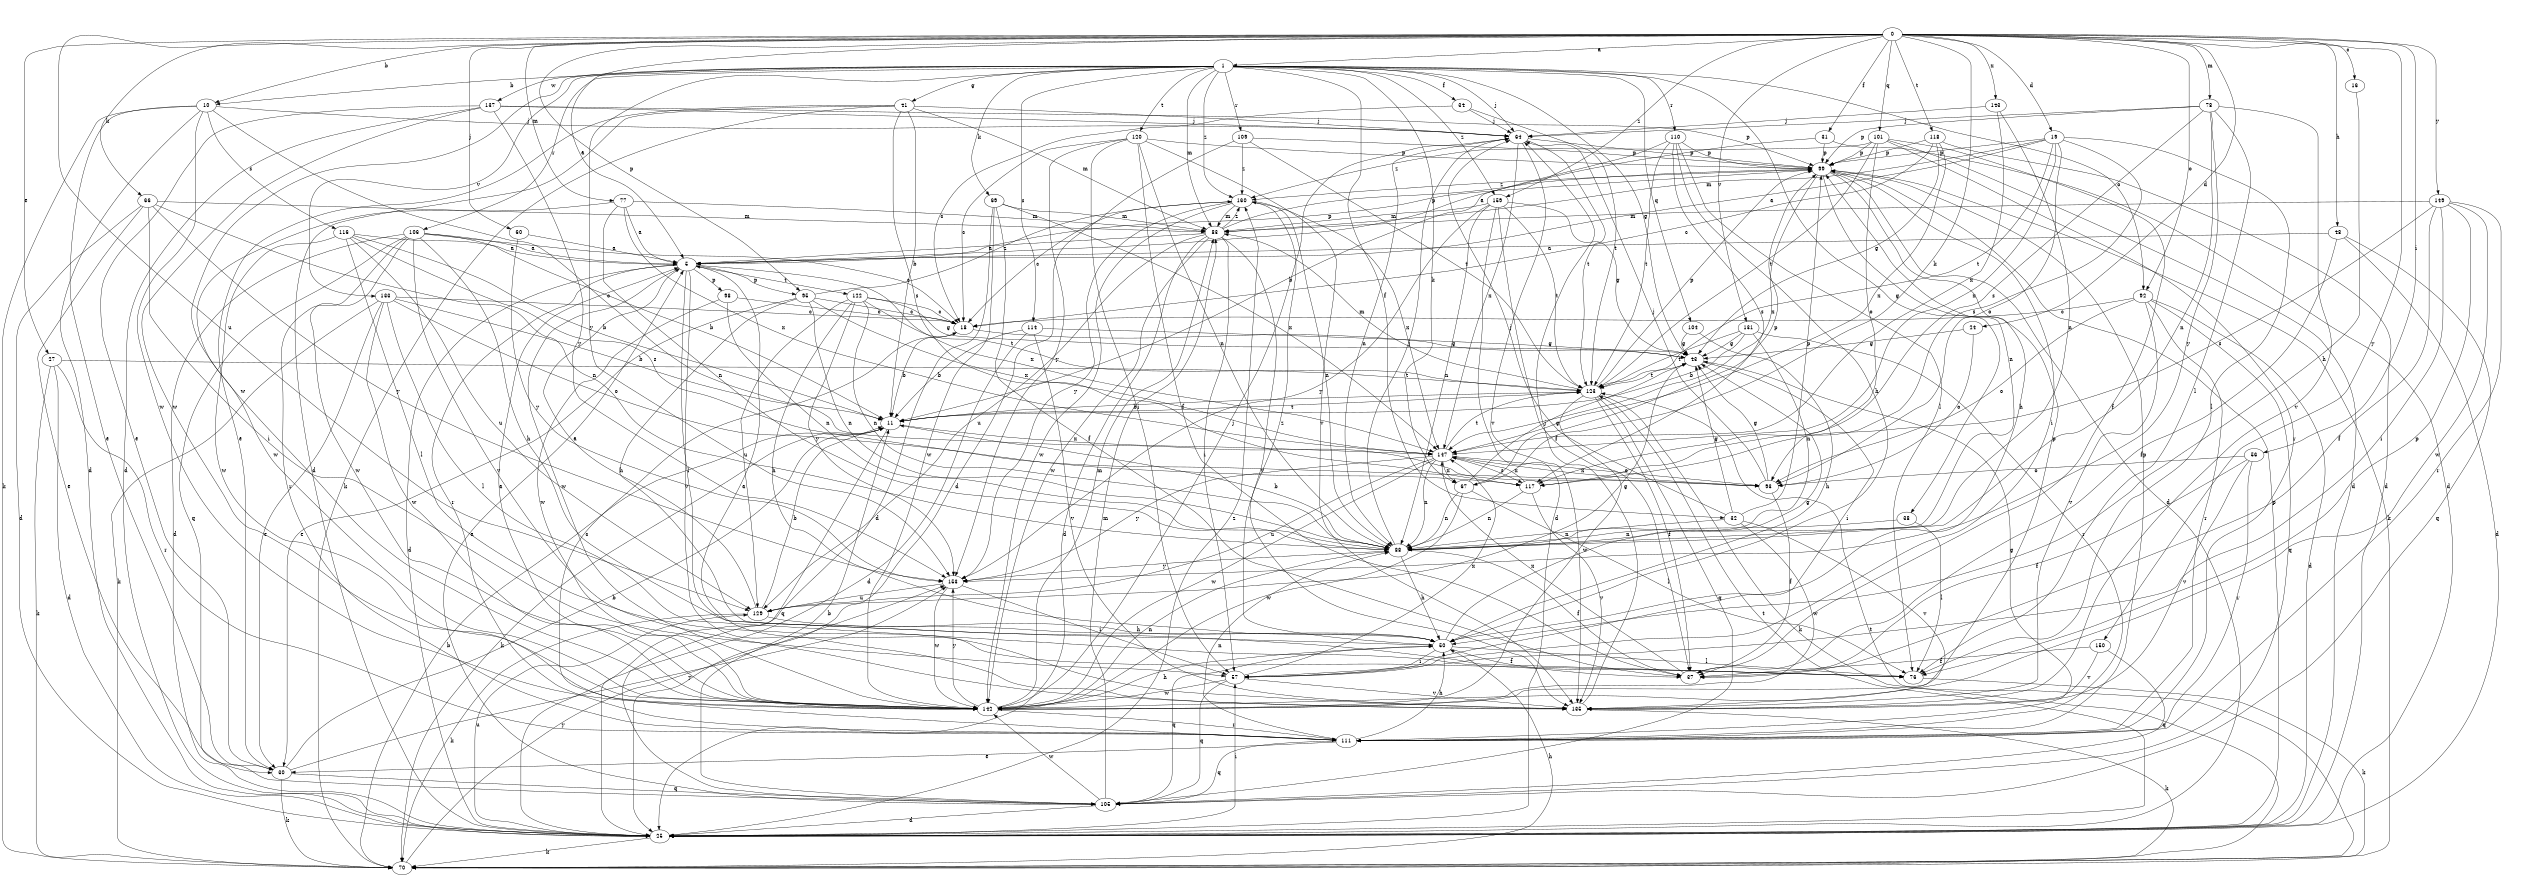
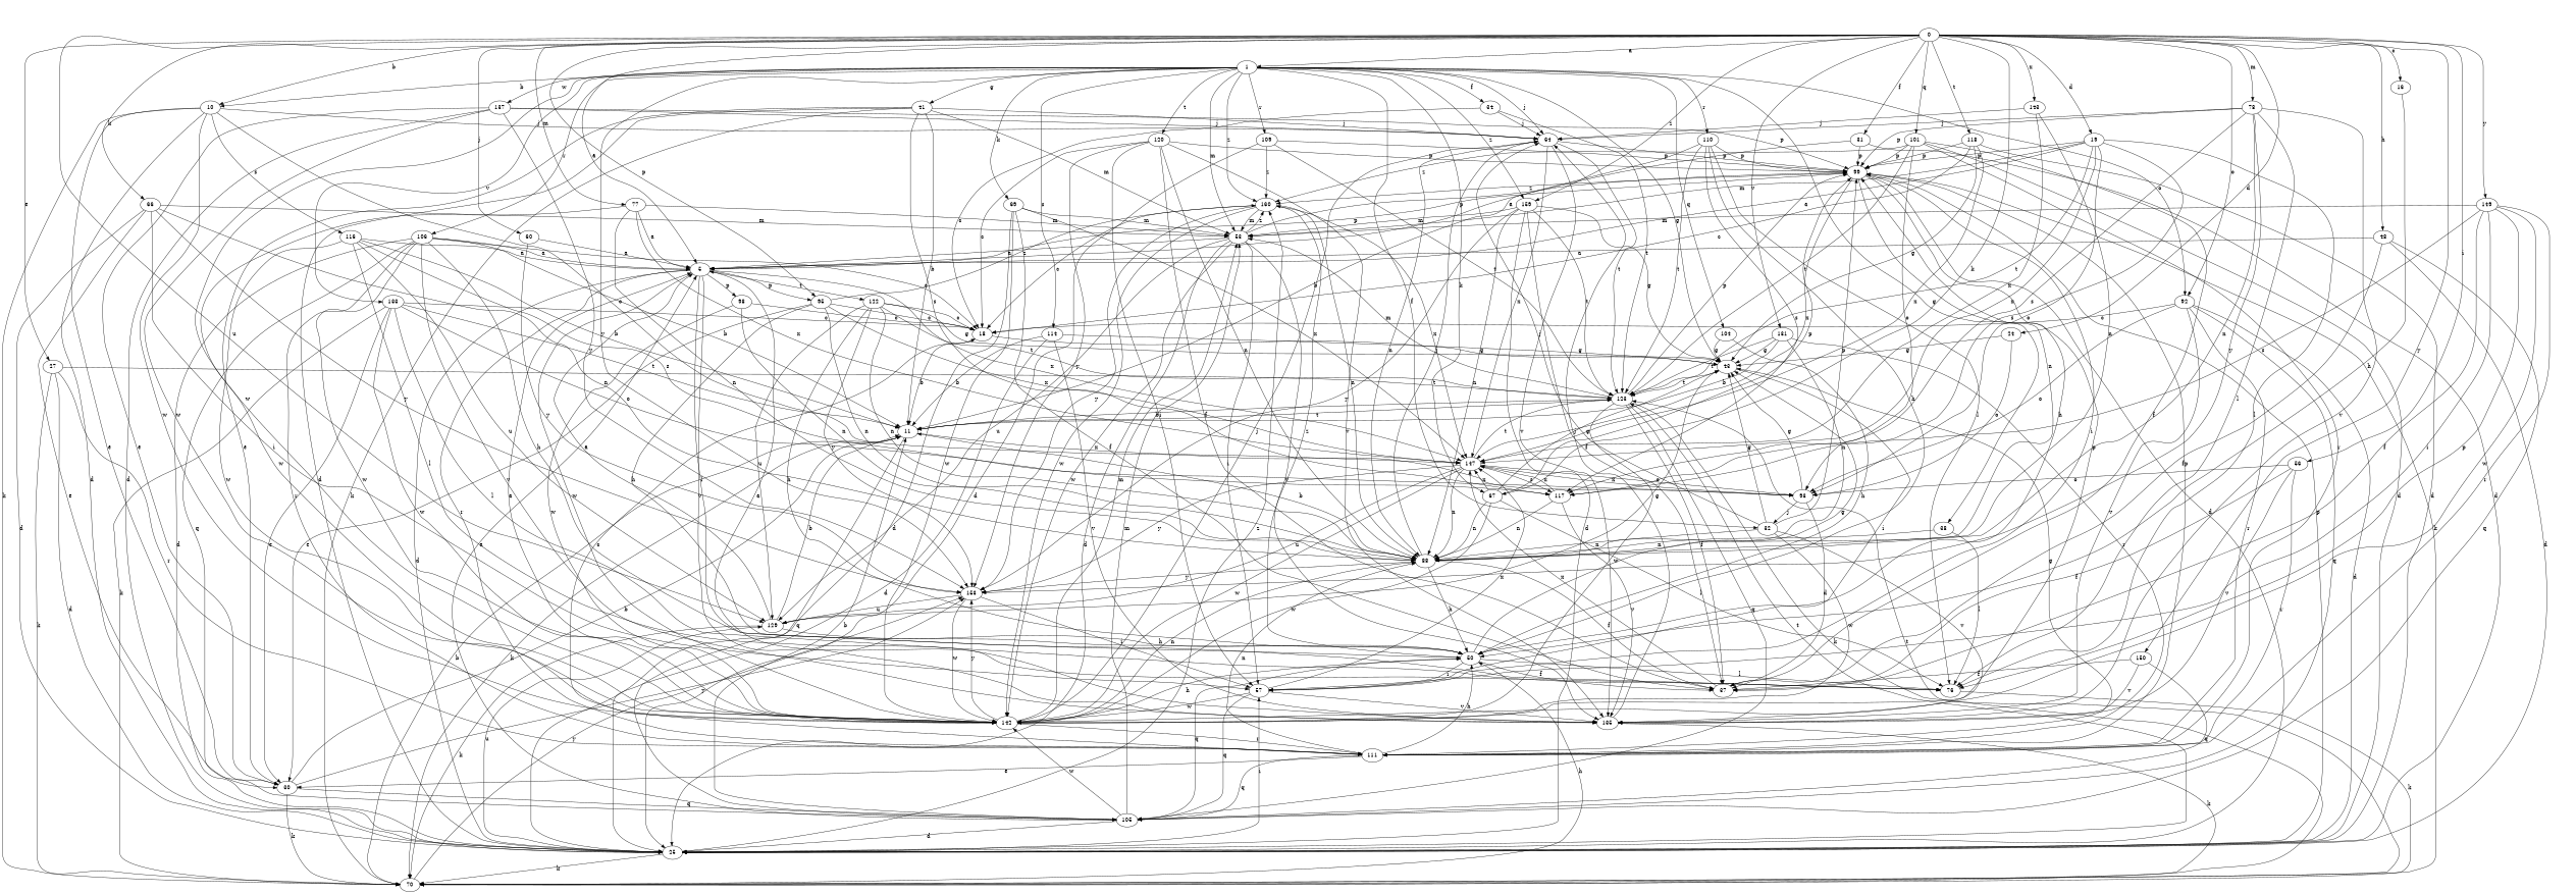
  strict digraph {
    0
    1
    5
    10
    16
    19
    24
    27
    31
    48
    56
    60
    66
    67
    77
    78
    92
    95
    101
    118
    129
    131
    143
    149
    150
    159
    32
    34
    38
    41
    43
    64
    69
-   83
+   83 [label=53]
    104
    106
    109
    110
    114
    120
    133
    137
    142
    153
    160
    25
    76
    98
    99
    111
    122
    135
    147
    30
    70
    93
    116
    50
    123
    117
    105
    37
    57
    88
    18
    11
    0 -> 1 [label=a]
    0 -> 5 [label=a]
    0 -> 10 [label=b]
    0 -> 16 [label=c]
    0 -> 19 [label=d]
    0 -> 24 [label=d]
    0 -> 27 [label=e]
    0 -> 31 [label=f]
    0 -> 48 [label=h]
    0 -> 56 [label=i]
    0 -> 60 [label=j]
    0 -> 66 [label=k]
    0 -> 67 [label=k]
    0 -> 77 [label=m]
    0 -> 78 [label=m]
    0 -> 92 [label=o]
    0 -> 95 [label=p]
    0 -> 101 [label=q]
    0 -> 118 [label=t]
    0 -> 129 [label=u]
    0 -> 131 [label=v]
    0 -> 143 [label=x]
    0 -> 149 [label=y]
    0 -> 150 [label=y]
    0 -> 159 [label=z]
    1 -> 10 [label=b]
    1 -> 67 [label=k]
    1 -> 92 [label=o]
    1 -> 159 [label=z]
    1 -> 32 [label=f]
    1 -> 34 [label=f]
    1 -> 38 [label=g]
    1 -> 41 [label=g]
    1 -> 43 [label=g]
    1 -> 64 [label=j]
    1 -> 69 [label=k]
    1 -> 83 [label=m]
    1 -> 104 [label=q]
    1 -> 106 [label=r]
    1 -> 109 [label=r]
    1 -> 110 [label=r]
    1 -> 114 [label=s]
    1 -> 120 [label=t]
    1 -> 133 [label=v]
    1 -> 137 [label=w]
    1 -> 142 [label=w]
    1 -> 153 [label=y]
    1 -> 160 [label=z]
    5 -> 95 [label=p]
    5 -> 142 [label=w]
    5 -> 25 [label=d]
    5 -> 76 [label=l]
    5 -> 98 [label=p]
    5 -> 99 [label=p]
    5 -> 111 [label=r]
    5 -> 122 [label=t]
    5 -> 135 [label=v]
    5 -> 147 [label=x]
    10 -> 64 [label=j]
    10 -> 142 [label=w]
    10 -> 25 [label=d]
    10 -> 30 [label=e]
    10 -> 70 [label=k]
    10 -> 93 [label=o]
    10 -> 116 [label=s]
    16 -> 50 [label=h]
    19 -> 5 [label=a]
    19 -> 83 [label=m]
    19 -> 76 [label=l]
    19 -> 99 [label=p]
    19 -> 147 [label=x]
    19 -> 93 [label=o]
    19 -> 123 [label=t]
    19 -> 117 [label=s]
    24 -> 43 [label=g]
    24 -> 93 [label=o]
    27 -> 25 [label=d]
    27 -> 111 [label=r]
    27 -> 70 [label=k]
    27 -> 123 [label=t]
    31 -> 5 [label=a]
    31 -> 25 [label=d]
    31 -> 99 [label=p]
    48 -> 5 [label=a]
    48 -> 25 [label=d]
    48 -> 105 [label=q]
    48 -> 37 [label=f]
    56 -> 111 [label=r]
    56 -> 135 [label=v]
    56 -> 93 [label=o]
    56 -> 37 [label=f]
    60 -> 5 [label=a]
    60 -> 153 [label=y]
    66 -> 83 [label=m]
    66 -> 153 [label=y]
    66 -> 25 [label=d]
    66 -> 30 [label=e]
    66 -> 57 [label=i]
    66 -> 88 [label=n]
    67 -> 43 [label=g]
    67 -> 142 [label=w]
    67 -> 76 [label=l]
    67 -> 99 [label=p]
-   147 -> 67 [label=x]
+   67 -> 147 [label=x]
    67 -> 88 [label=n]
    77 -> 5 [label=a]
    77 -> 83 [label=m]
    77 -> 142 [label=w]
    77 -> 147 [label=x]
    77 -> 88 [label=n]
    78 -> 64 [label=j]
    78 -> 153 [label=y]
    78 -> 76 [label=l]
    78 -> 99 [label=p]
    78 -> 135 [label=v]
    78 -> 117 [label=s]
    78 -> 88 [label=n]
    92 -> 25 [label=d]
    92 -> 111 [label=r]
    92 -> 135 [label=v]
    92 -> 93 [label=o]
    92 -> 105 [label=q]
    92 -> 18 [label=c]
    95 -> 160 [label=z]
    95 -> 147 [label=x]
    95 -> 30 [label=e]
    95 -> 50 [label=h]
    95 -> 88 [label=n]
    95 -> 18 [label=c]
    101 -> 160 [label=z]
    101 -> 25 [label=d]
    101 -> 99 [label=p]
    101 -> 111 [label=r]
    101 -> 93 [label=o]
    101 -> 123 [label=t]
    101 -> 37 [label=f]
    118 -> 43 [label=g]
    118 -> 25 [label=d]
    118 -> 99 [label=p]
    118 -> 147 [label=x]
    118 -> 18 [label=c]
    129 -> 5 [label=a]
    129 -> 43 [label=g]
    129 -> 70 [label=k]
    129 -> 50 [label=h]
    129 -> 11 [label=b]
    131 -> 43 [label=g]
    131 -> 111 [label=r]
    131 -> 123 [label=t]
    131 -> 88 [label=n]
    131 -> 11 [label=b]
    143 -> 64 [label=j]
    143 -> 147 [label=x]
    143 -> 88 [label=n]
    149 -> 83 [label=m]
    149 -> 142 [label=w]
    149 -> 76 [label=p]
    149 -> 111 [label=r]
    149 -> 117 [label=s]
    149 -> 37 [label=f]
    149 -> 57 [label=i]
    150 -> 135 [label=v]
    150 -> 105 [label=q]
    150 -> 37 [label=f]
    159 -> 43 [label=g]
    159 -> 83 [label=m]
    159 -> 153 [label=y]
    159 -> 25 [label=d]
    159 -> 123 [label=t]
    159 -> 37 [label=f]
    159 -> 88 [label=n]
    32 -> 43 [label=g]
    32 -> 64 [label=j]
    32 -> 142 [label=w]
    32 -> 99 [label=p]
    32 -> 135 [label=v]
    32 -> 88 [label=n]
    34 -> 64 [label=j]
    34 -> 123 [label=t]
    34 -> 18 [label=c]
    38 -> 76 [label=l]
    38 -> 88 [label=n]
    41 -> 64 [label=j]
    41 -> 83 [label=m]
    41 -> 25 [label=d]
    41 -> 30 [label=e]
    41 -> 70 [label=k]
    41 -> 117 [label=s]
    41 -> 11 [label=b]
    43 -> 123 [label=t]
    43 -> 57 [label=i]
    64 -> 99 [label=p]
    64 -> 135 [label=v]
    64 -> 147 [label=x]
    64 -> 123 [label=t]
    64 -> 88 [label=n]
    69 -> 83 [label=m]
    69 -> 142 [label=w]
    69 -> 25 [label=d]
    69 -> 147 [label=x]
    69 -> 37 [label=f]
    83 -> 5 [label=a]
    83 -> 129 [label=u]
    83 -> 142 [label=w]
    83 -> 160 [label=z]
    83 -> 25 [label=d]
    83 -> 99 [label=p]
    83 -> 135 [label=v]
    83 -> 57 [label=i]
    104 -> 43 [label=g]
    104 -> 50 [label=h]
    106 -> 5 [label=a]
    106 -> 142 [label=w]
    106 -> 25 [label=d]
    106 -> 111 [label=r]
    106 -> 135 [label=v]
    106 -> 50 [label=h]
    106 -> 105 [label=q]
    106 -> 18 [label=c]
    106 -> 11 [label=b]
    109 -> 160 [label=z]
    109 -> 25 [label=d]
    109 -> 99 [label=p]
    109 -> 123 [label=t]
    110 -> 76 [label=l]
    110 -> 99 [label=p]
    110 -> 50 [label=h]
    110 -> 123 [label=t]
    110 -> 117 [label=s]
    110 -> 11 [label=b]
    114 -> 43 [label=g]
    114 -> 25 [label=d]
    114 -> 135 [label=v]
    114 -> 11 [label=b]
    120 -> 153 [label=y]
    120 -> 99 [label=p]
    120 -> 135 [label=v]
    120 -> 37 [label=f]
    120 -> 57 [label=i]
    120 -> 88 [label=n]
    120 -> 18 [label=c]
    133 -> 142 [label=w]
    133 -> 76 [label=l]
    133 -> 30 [label=e]
    133 -> 70 [label=k]
    133 -> 93 [label=o]
    133 -> 18 [label=c]
-   133 -> 11 [label=b]
+   133 -> 11 [label=t]
    137 -> 64 [label=j]
    137 -> 142 [label=w]
    137 -> 153 [label=y]
    137 -> 25 [label=d]
    137 -> 99 [label=p]
    137 -> 30 [label=e]
    142 -> 5 [label=a]
    142 -> 64 [label=j]
    142 -> 83 [label=m]
    142 -> 153 [label=y]
    142 -> 99 [label=p]
    142 -> 111 [label=r]
    142 -> 50 [label=h]
    142 -> 88 [label=n]
    153 -> 129 [label=u]
    153 -> 142 [label=w]
    153 -> 57 [label=i]
    160 -> 83 [label=m]
    160 -> 142 [label=w]
    160 -> 153 [label=y]
    160 -> 147 [label=x]
    160 -> 88 [label=n]
    160 -> 18 [label=c]
    25 -> 129 [label=u]
    25 -> 160 [label=z]
    25 -> 99 [label=p]
    25 -> 70 [label=k]
    25 -> 123 [label=t]
    25 -> 57 [label=i]
    76 -> 70 [label=k]
    98 -> 142 [label=w]
    98 -> 88 [label=n]
    98 -> 18 [label=c]
    99 -> 160 [label=z]
    99 -> 25 [label=d]
    99 -> 147 [label=x]
    99 -> 70 [label=k]
    99 -> 50 [label=h]
    99 -> 57 [label=i]
    99 -> 88 [label=n]
    111 -> 43 [label=g]
    111 -> 99 [label=p]
    111 -> 30 [label=e]
    111 -> 50 [label=h]
    111 -> 105 [label=q]
    111 -> 88 [label=n]
    111 -> 18 [label=c]
    122 -> 129 [label=u]
    122 -> 43 [label=g]
    122 -> 153 [label=y]
    122 -> 50 [label=h]
    122 -> 123 [label=t]
    122 -> 88 [label=n]
    122 -> 18 [label=c]
    135 -> 5 [label=a]
    135 -> 64 [label=j]
    135 -> 70 [label=k]
    147 -> 129 [label=u]
    147 -> 142 [label=w]
    147 -> 153 [label=y]
    147 -> 93 [label=o]
    147 -> 123 [label=t]
    147 -> 117 [label=s]
    147 -> 88 [label=n]
    30 -> 153 [label=y]
    30 -> 70 [label=k]
    30 -> 105 [label=q]
    30 -> 11 [label=b]
    70 -> 153 [label=y]
    70 -> 50 [label=h]
    70 -> 123 [label=t]
    70 -> 11 [label=b]
    93 -> 43 [label=g]
-   93 -> 64 [label=j]
+   93 -> 32 [label=j]
    93 -> 147 [label=x]
-   93 -> 37 [label=f]
+   93 -> 37 [label=d]
    116 -> 5 [label=a]
    116 -> 129 [label=u]
    116 -> 142 [label=w]
    116 -> 76 [label=l]
    116 -> 117 [label=s]
    116 -> 11 [label=b]
    50 -> 43 [label=g]
    50 -> 160 [label=z]
    50 -> 76 [label=l]
    50 -> 105 [label=q]
    50 -> 37 [label=f]
    50 -> 57 [label=i]
    123 -> 83 [label=m]
    123 -> 142 [label=w]
    123 -> 99 [label=p]
    123 -> 70 [label=k]
    123 -> 105 [label=q]
    123 -> 37 [label=f]
    123 -> 11 [label=b]
    117 -> 135 [label=v]
    117 -> 147 [label=x]
    117 -> 88 [label=n]
    105 -> 5 [label=a]
    105 -> 83 [label=m]
    105 -> 142 [label=w]
    105 -> 25 [label=d]
    105 -> 11 [label=b]
    37 -> 147 [label=x]
    57 -> 142 [label=w]
    57 -> 135 [label=v]
    57 -> 147 [label=x]
    57 -> 105 [label=q]
    88 -> 64 [label=j]
    88 -> 153 [label=y]
    88 -> 50 [label=h]
    88 -> 37 [label=f]
    88 -> 11 [label=b]
    18 -> 43 [label=g]
    18 -> 11 [label=b]
    11 -> 147 [label=x]
    11 -> 70 [label=k]
    11 -> 123 [label=t]
    11 -> 105 [label=q]
  }
